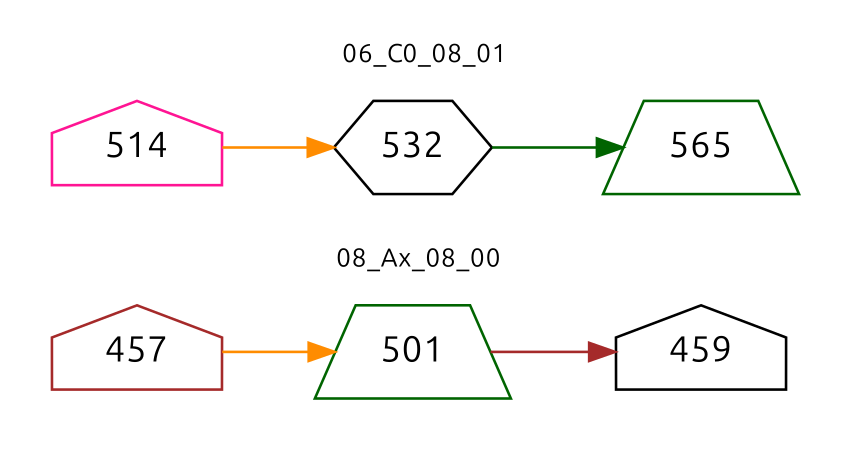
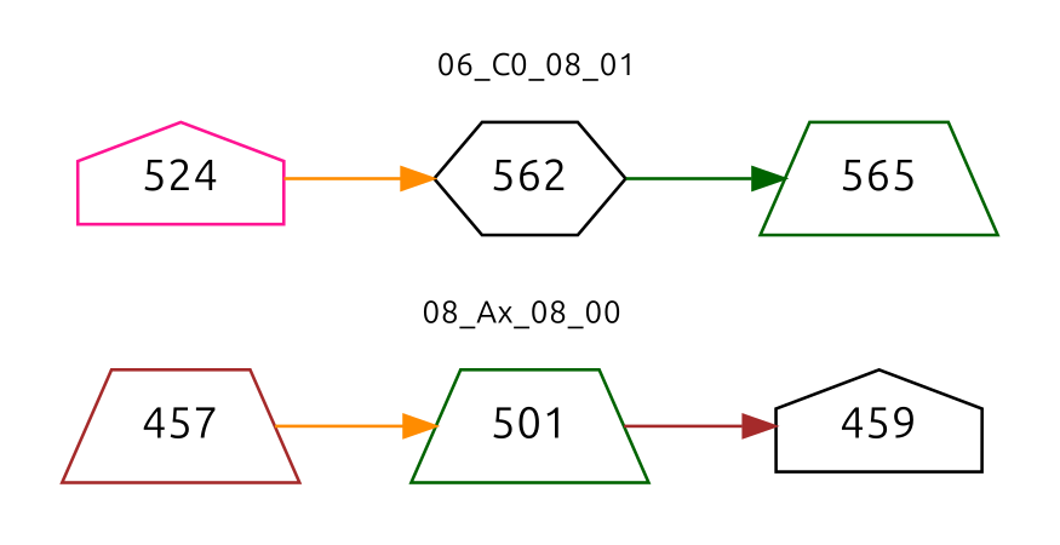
  digraph {
    fontname=Ubuntu
    rankdir=LR
    node [color=darkgreen fontname=Ubuntu shape=trapezium]
    edge [color=darkorange fontname=Ubuntu]
-   n1 [color=brown label=457 shape=house]
+   n1 [color=brown label=457]
    n2 [label=501]
    n3 [color=black label=459 shape=house]
-   n4 [color=deeppink label=514 shape=house]
-   n5 [color=black label=532 shape=hexagon]
+   n4 [color=deeppink label=524 shape=house]
+   n5 [color=black label=562 shape=hexagon]
    n6 [label=565]
    subgraph cluster_1 {
      color=white
      fontsize=10
      label="08_Ax_08_00"
      n1
      n2
      n3
    }
    subgraph cluster_2 {
      color=white
      fontsize=10
      label="06_C0_08_01"
      n4
      n5
      n6
    }
    n1 -> n2
    n2 -> n3 [color=brown]
    n4 -> n5
    n5 -> n6 [color=darkgreen]
  }
